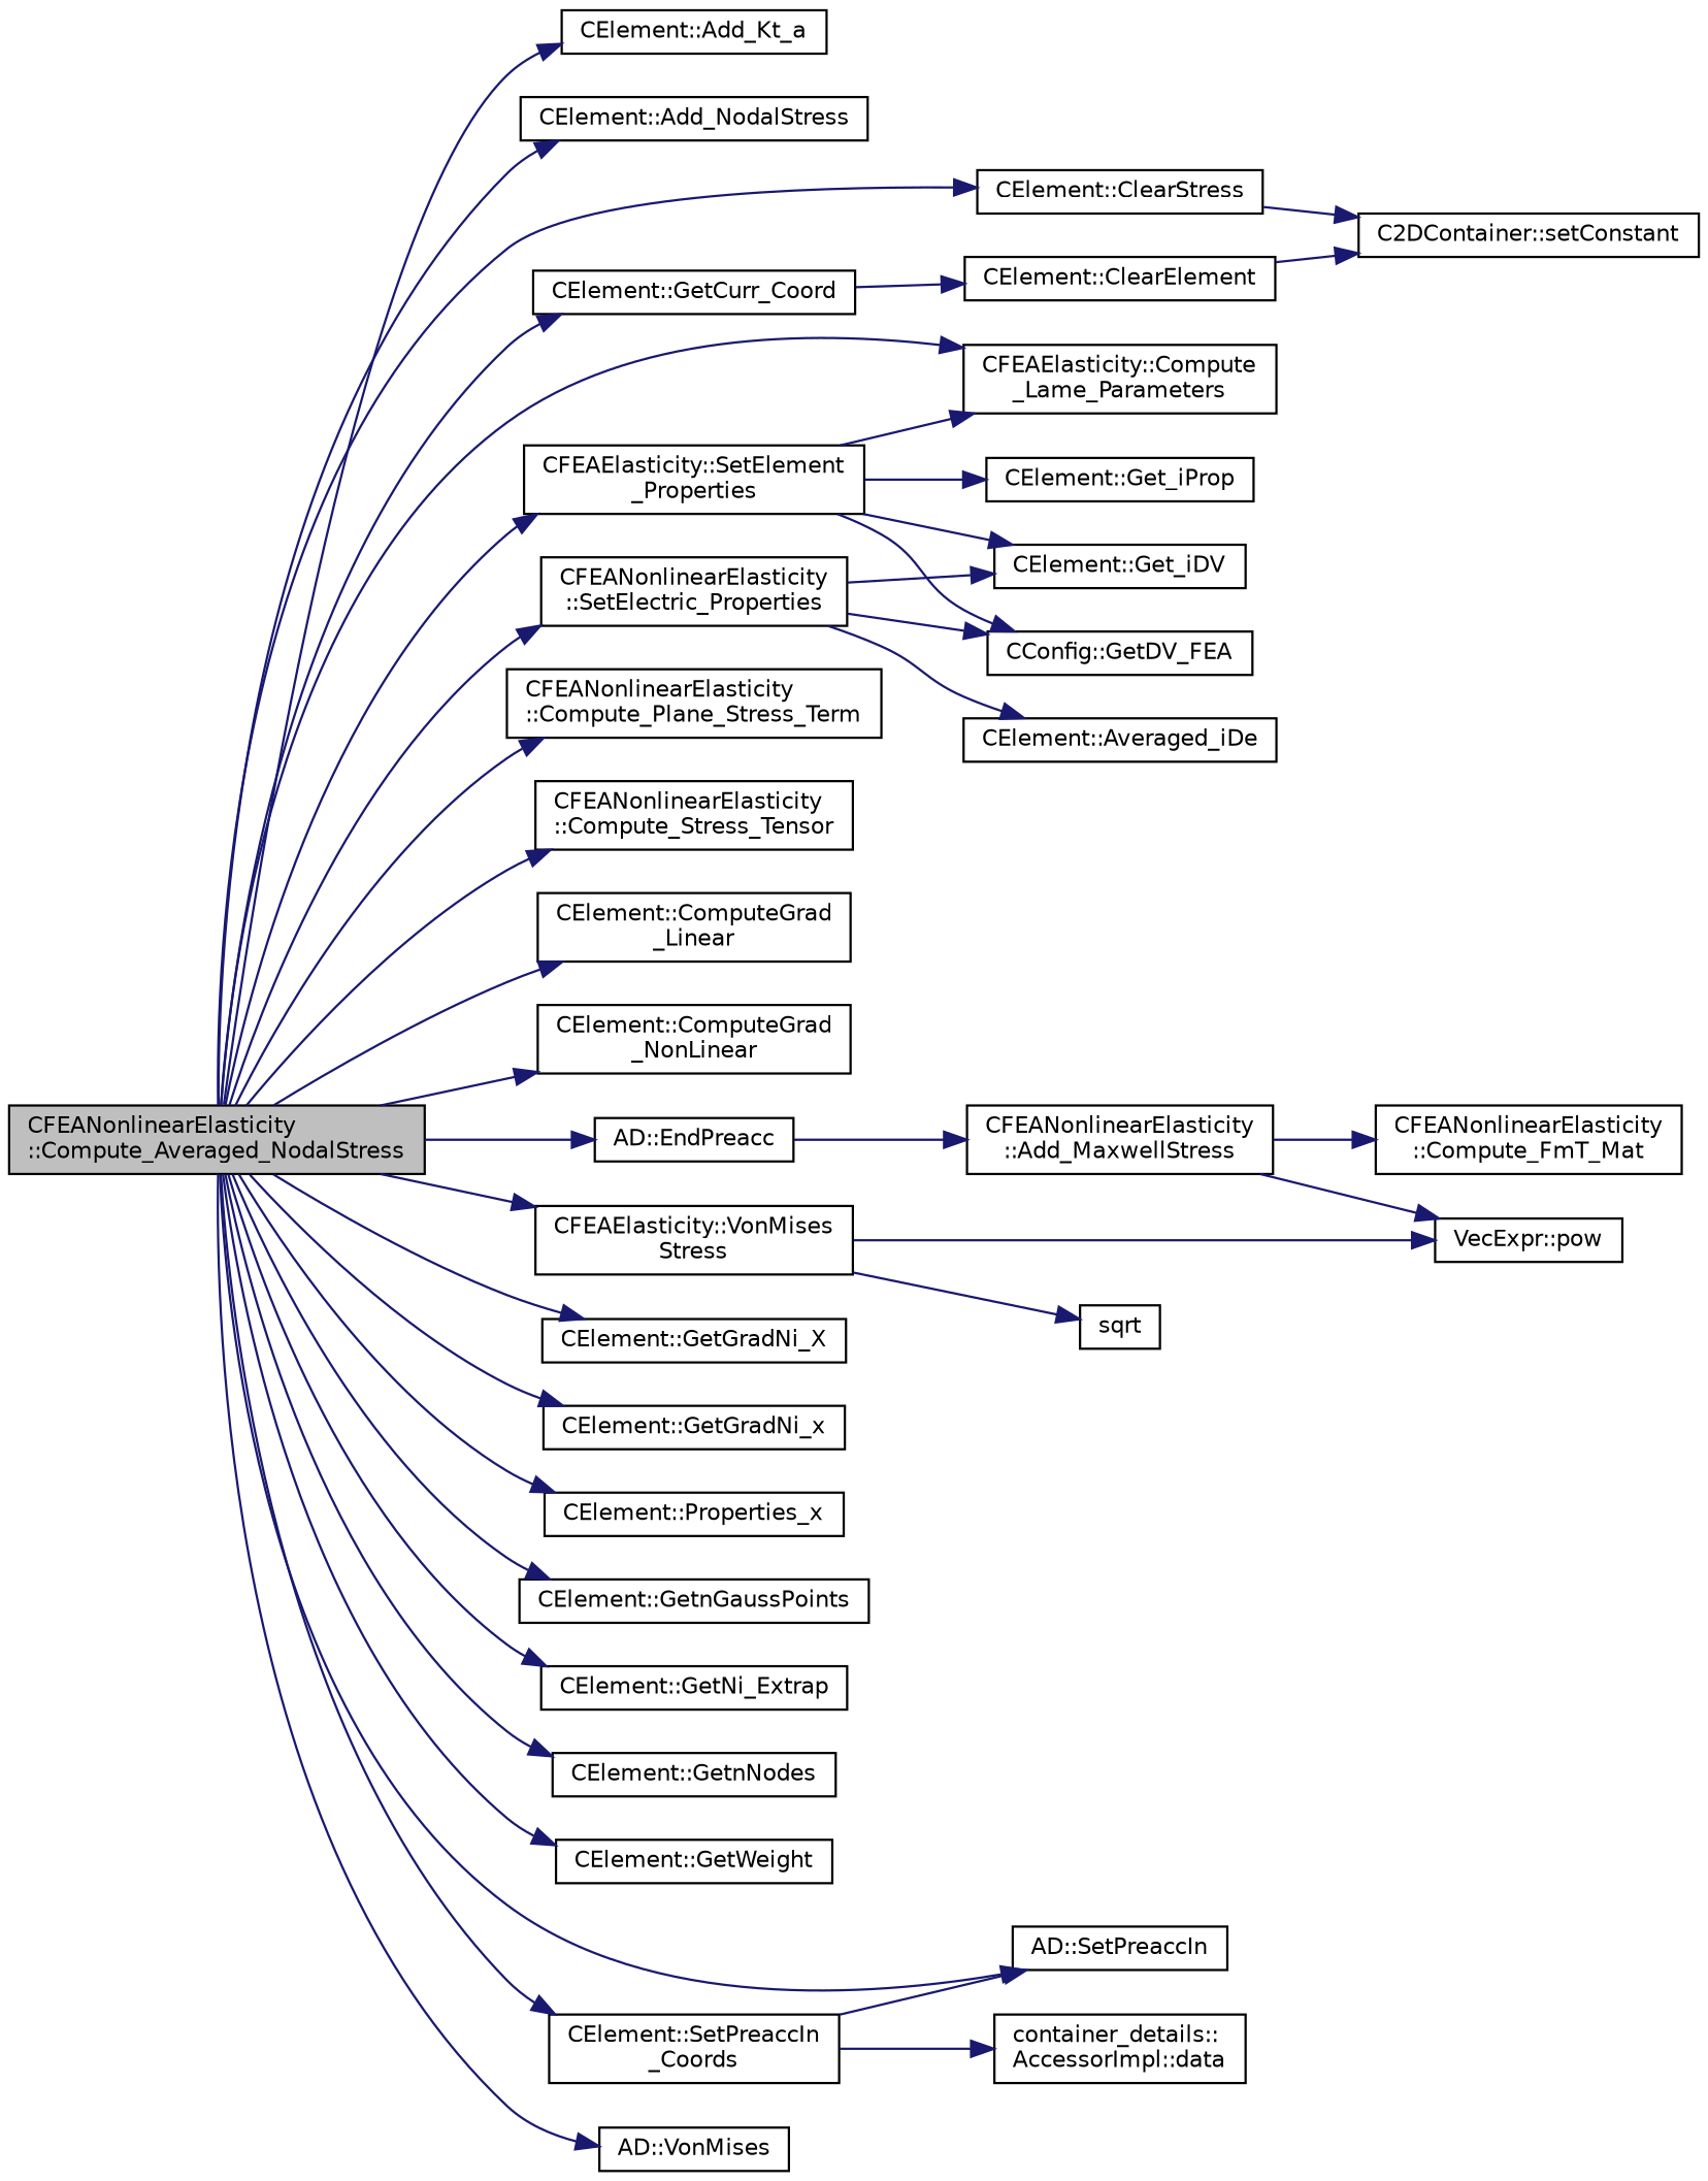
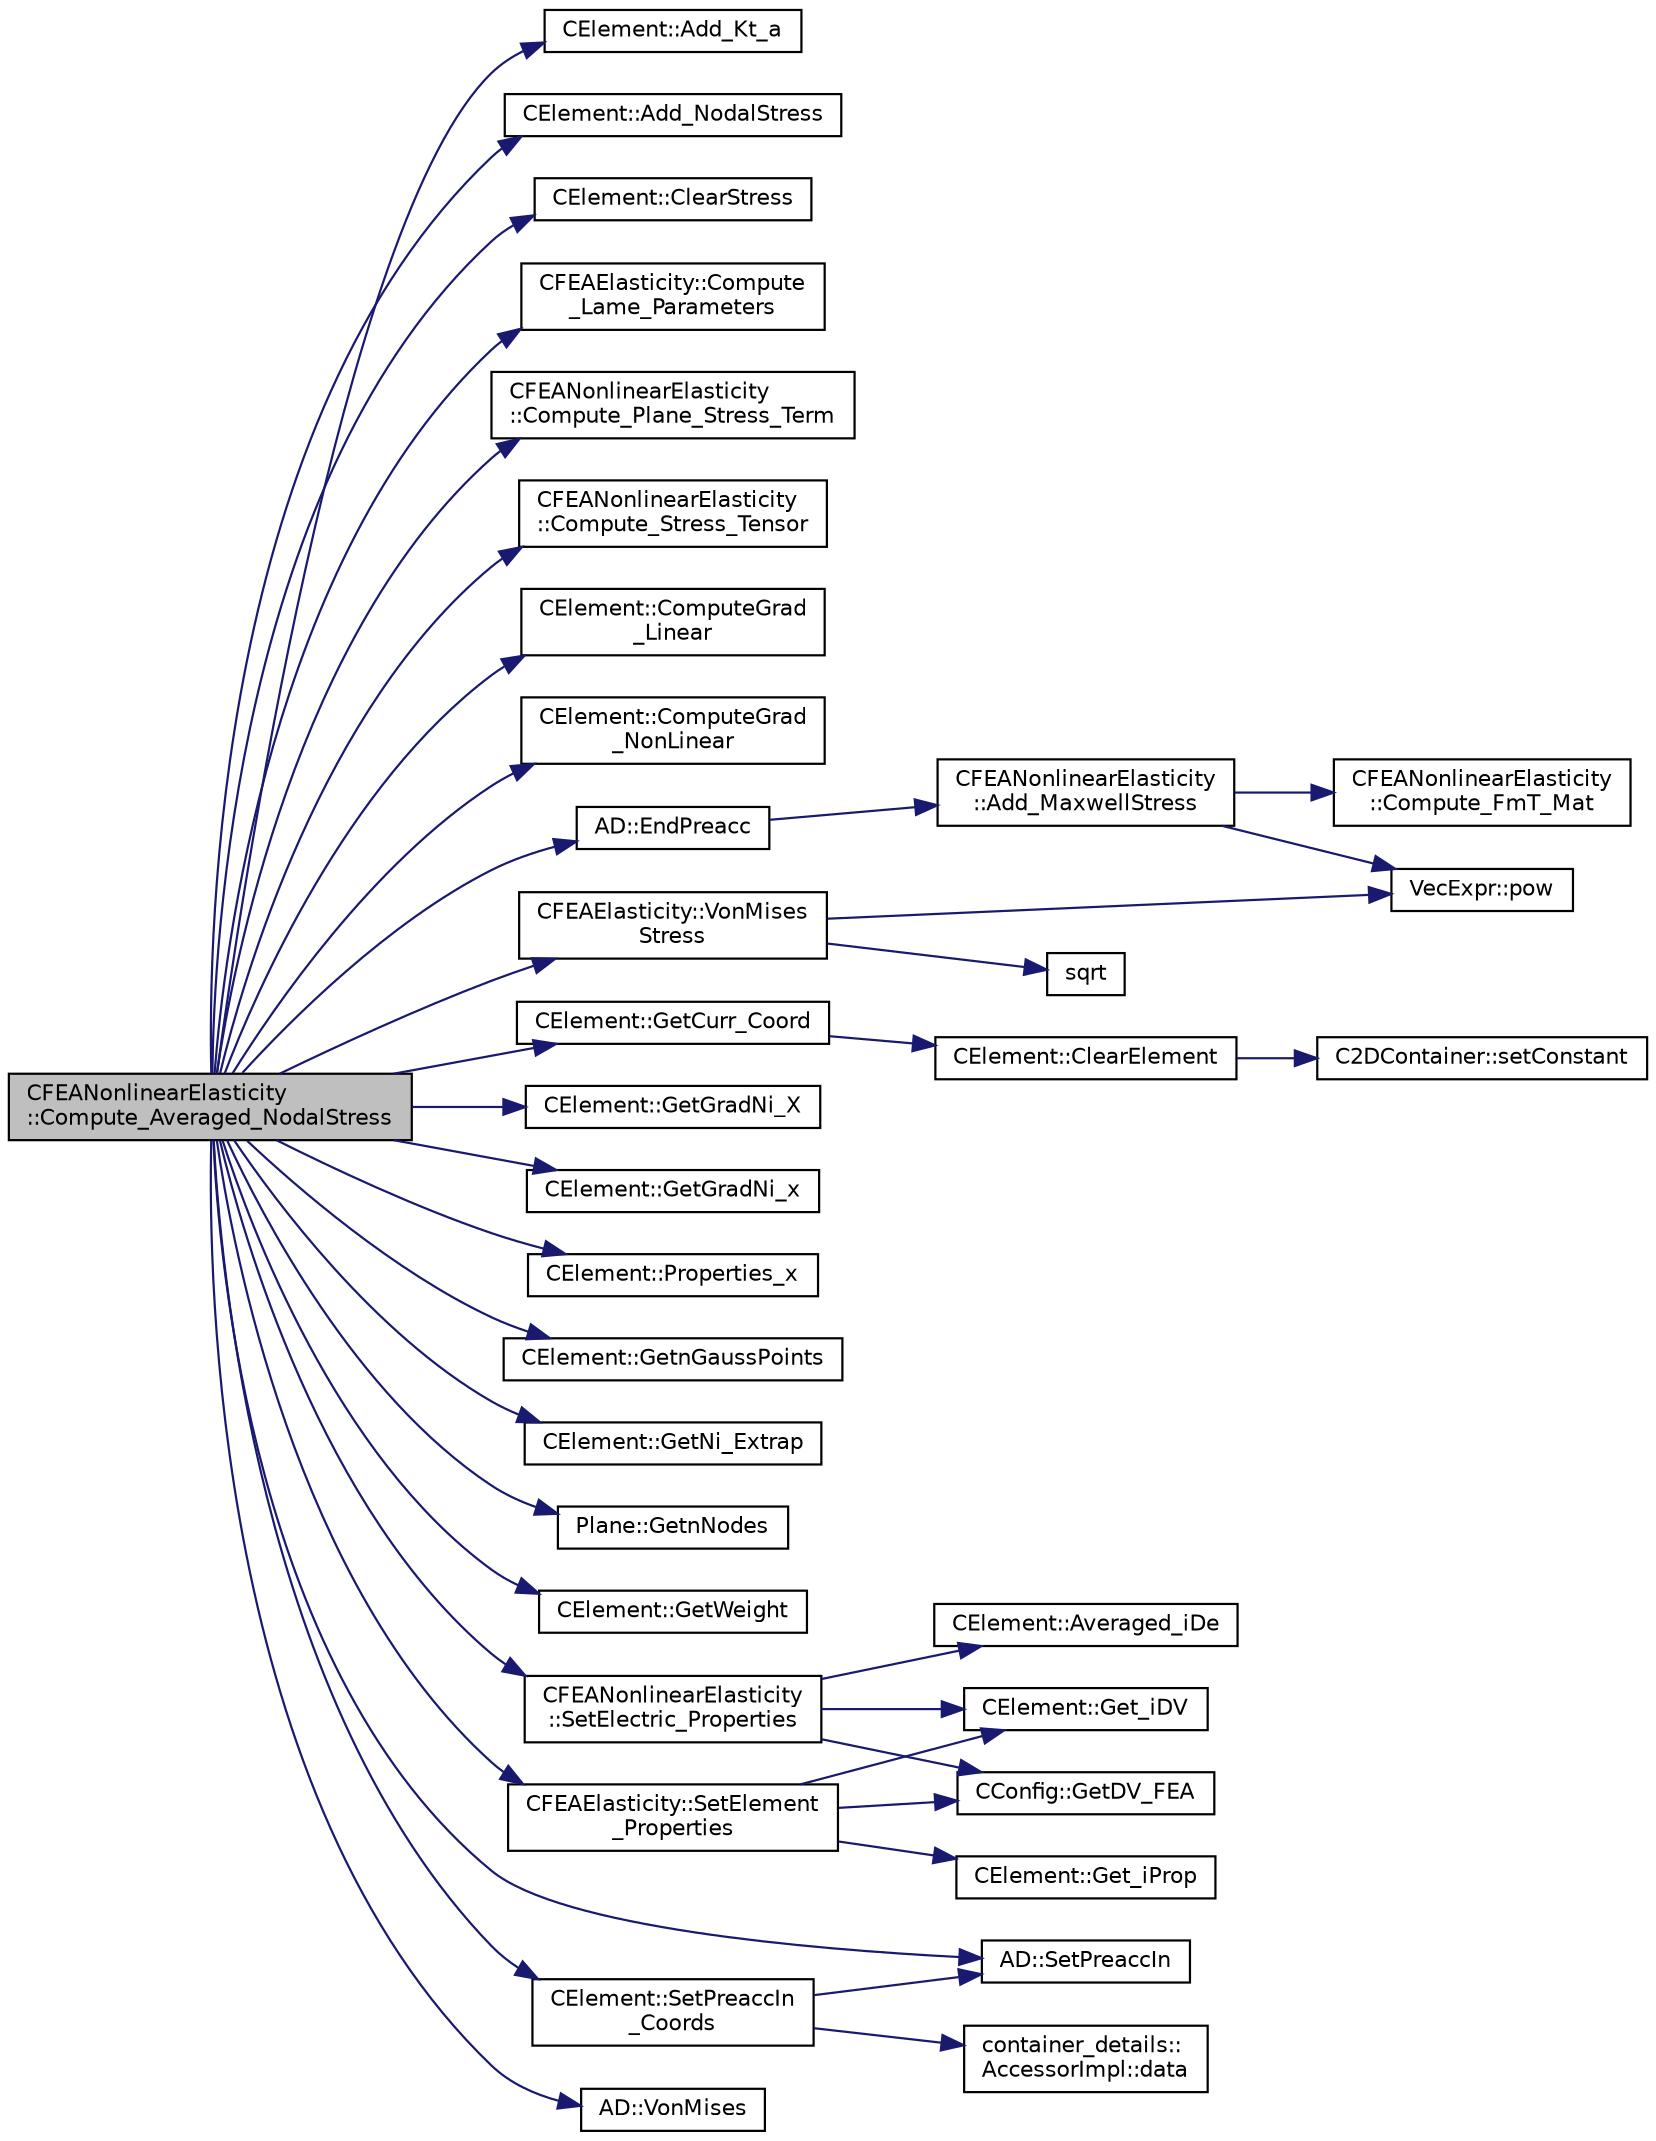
  digraph {
    rankdir=LR
    node [color=black fillcolor=white fontname=Helvetica fontsize=10 shape=record style=filled]
    edge [color=midnightblue fontname=Helvetica fontsize=10 labelfontname=Helvetica labelfontsize=10 style=solid]
    n1 [fillcolor=grey75 fontcolor=black height=0.2 label="CFEANonlinearElasticity\l::Compute_Averaged_NodalStress" width=0.4]
    n2 [height=0.2 label="CElement::Add_Kt_a" width=0.4]
    n3 [height=0.2 label="CElement::Add_NodalStress" width=0.4]
    n4 [height=0.2 label="CElement::ClearStress" width=0.4]
    n5 [height=0.2 label="CFEAElasticity::Compute\l_Lame_Parameters" width=0.4]
    n6 [height=0.2 label="CFEANonlinearElasticity\l::Compute_Plane_Stress_Term" width=0.4]
    n7 [height=0.2 label="CFEANonlinearElasticity\l::Compute_Stress_Tensor" width=0.4]
    n8 [height=0.2 label="CElement::ComputeGrad\l_Linear" width=0.4]
    n9 [height=0.2 label="CElement::ComputeGrad\l_NonLinear" width=0.4]
    n10 [height=0.2 label="AD::EndPreacc" width=0.4]
    n11 [height=0.2 label="CElement::GetCurr_Coord" width=0.4]
    n12 [height=0.2 label="CElement::GetGradNi_X" width=0.4]
    n13 [height=0.2 label="CElement::GetGradNi_x" width=0.4]
    n14 [height=0.2 label="CElement::Properties_x" width=0.4]
    n15 [height=0.2 label="CElement::GetnGaussPoints" width=0.4]
    n16 [height=0.2 label="CElement::GetNi_Extrap" width=0.4]
-   n17 [height=0.2 label="CElement::GetnNodes" width=0.4]
+   n17 [height=0.2 label="Plane::GetnNodes" width=0.4]
    n18 [height=0.2 label="CElement::GetWeight" width=0.4]
    n19 [height=0.2 label="CFEANonlinearElasticity\l::SetElectric_Properties" width=0.4]
    n20 [height=0.2 label="CFEAElasticity::SetElement\l_Properties" width=0.4]
    n21 [height=0.2 label="AD::SetPreaccIn" width=0.4]
    n22 [height=0.2 label="CElement::SetPreaccIn\l_Coords" width=0.4]
    n23 [height=0.2 label="AD::VonMises" width=0.4]
    n24 [height=0.2 label="CFEAElasticity::VonMises\lStress" width=0.4]
    n25 [height=0.2 label="CFEANonlinearElasticity\l::Add_MaxwellStress" width=0.4]
    n26 [height=0.2 label="CFEANonlinearElasticity\l::Compute_FmT_Mat" width=0.4]
    n27 [height=0.2 label="VecExpr::pow" width=0.4]
    n28 [height=0.2 label="CElement::ClearElement" width=0.4]
    n29 [height=0.2 label="C2DContainer::setConstant" width=0.4]
    n30 [height=0.2 label="CElement::Averaged_iDe" width=0.4]
    n31 [height=0.2 label="CElement::Get_iDV" width=0.4]
    n32 [height=0.2 label="CConfig::GetDV_FEA" width=0.4]
    n33 [height=0.2 label="CElement::Get_iProp" width=0.4]
    n34 [height=0.2 label="container_details::\lAccessorImpl::data" width=0.4]
    n35 [height=0.2 label=sqrt width=0.4]
    n1 -> n2
    n1 -> n3
    n1 -> n4
    n1 -> n5
    n1 -> n6
    n1 -> n7
    n1 -> n8
    n1 -> n9
    n1 -> n10
    n1 -> n11
    n1 -> n12
    n1 -> n13
    n1 -> n14
    n1 -> n15
    n1 -> n16
    n1 -> n17
    n1 -> n18
    n1 -> n19
    n1 -> n20
    n1 -> n21
    n1 -> n22
    n1 -> n23
    n1 -> n24
-   n4 -> n29
    n10 -> n25
    n11 -> n28
    n19 -> n30
    n19 -> n31
    n19 -> n32
-   n20 -> n5
    n20 -> n31
    n20 -> n32
    n20 -> n33
    n22 -> n21
    n22 -> n34
    n24 -> n27
    n24 -> n35
    n25 -> n26
    n25 -> n27
    n28 -> n29
  }
